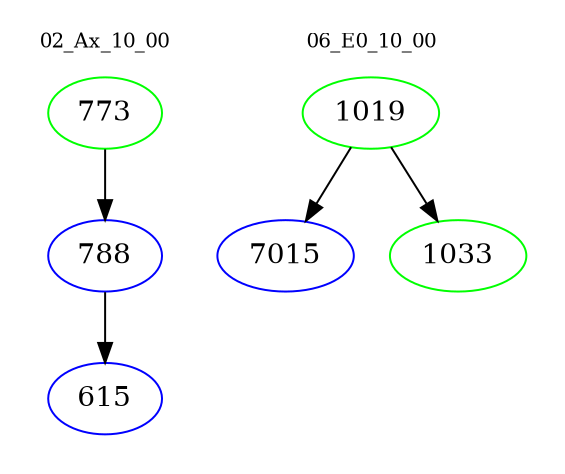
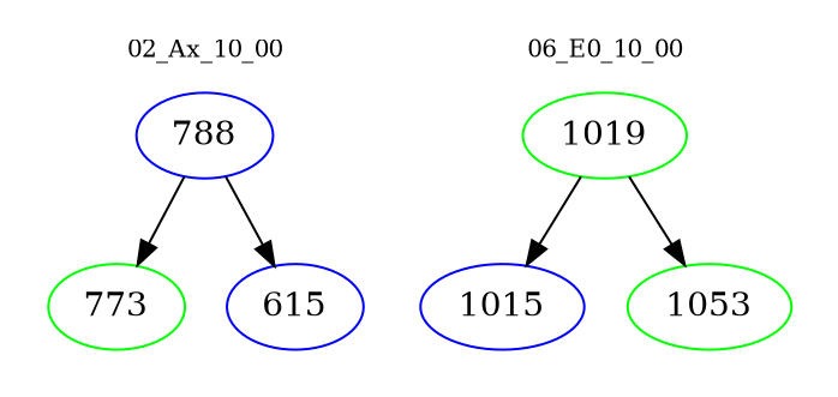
  digraph {
    node [color=blue]
    edge [color=black]
    n1 [label=788]
    n2 [color=green label=773]
    n3 [label=615]
    n4 [color=green label=1019]
-   n5 [label=7015]
-   n6 [color=green label=1033]
+   n5 [label=1015]
+   n6 [color=green label=1053]
    subgraph cluster_1 {
      color=white
      fontsize=10
      label="02_Ax_10_00"
      n1
      n2
      n3
    }
    subgraph cluster_2 {
      color=white
      fontsize=10
      label="06_E0_10_00"
      n4
      n5
      n6
    }
-   n2 -> n1
+   n1 -> n2
    n1 -> n3
    n4 -> n5
    n4 -> n6
  }
